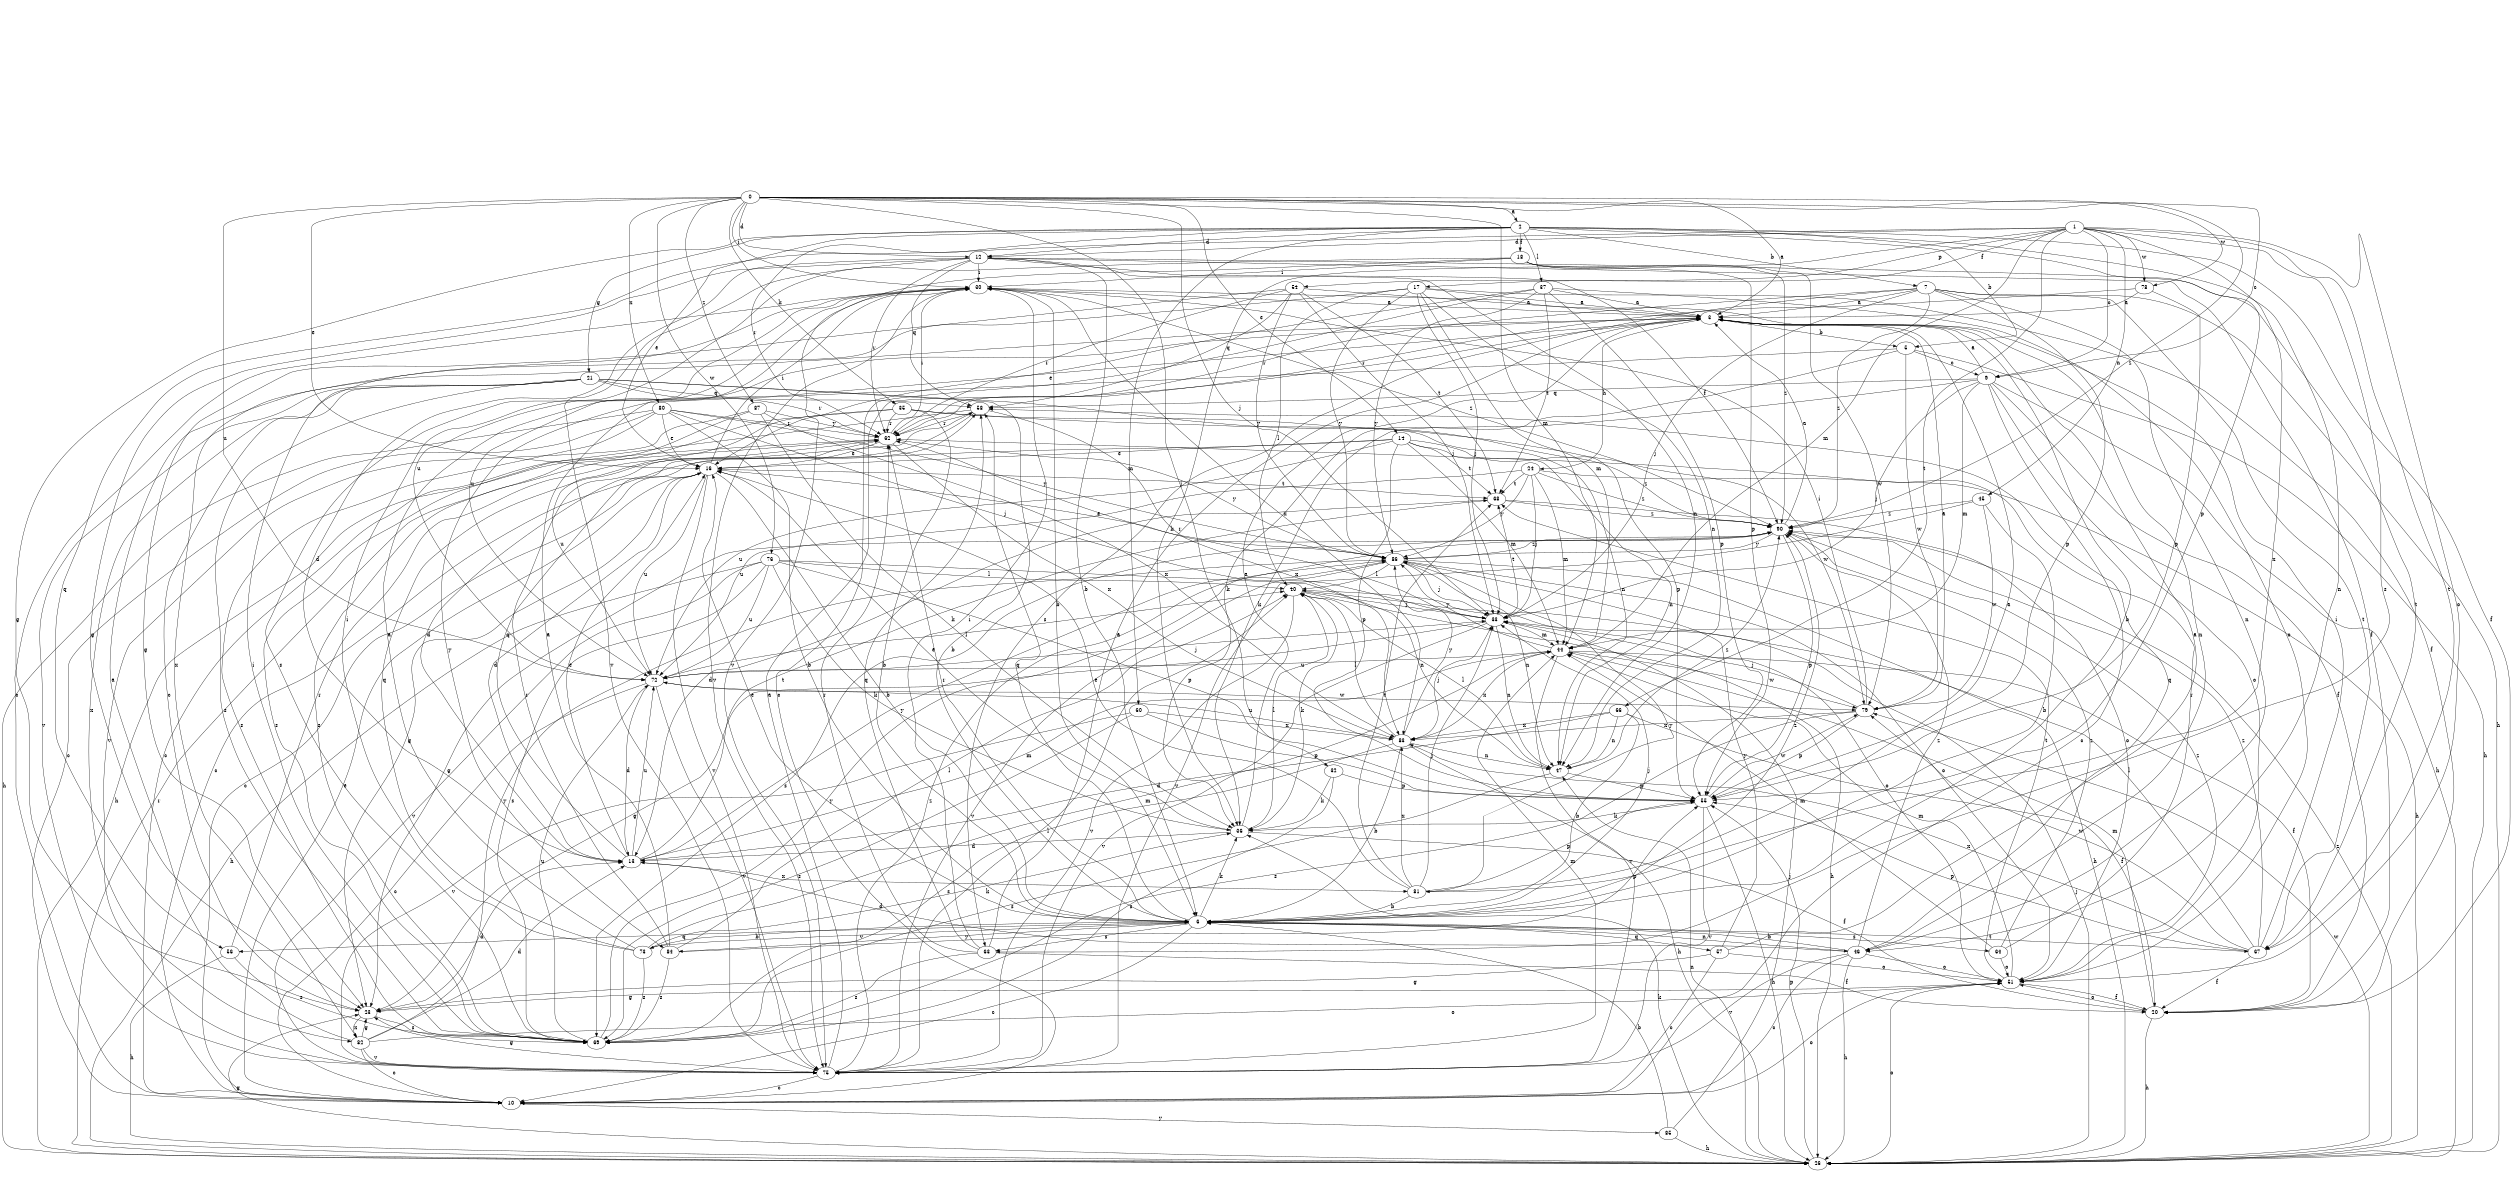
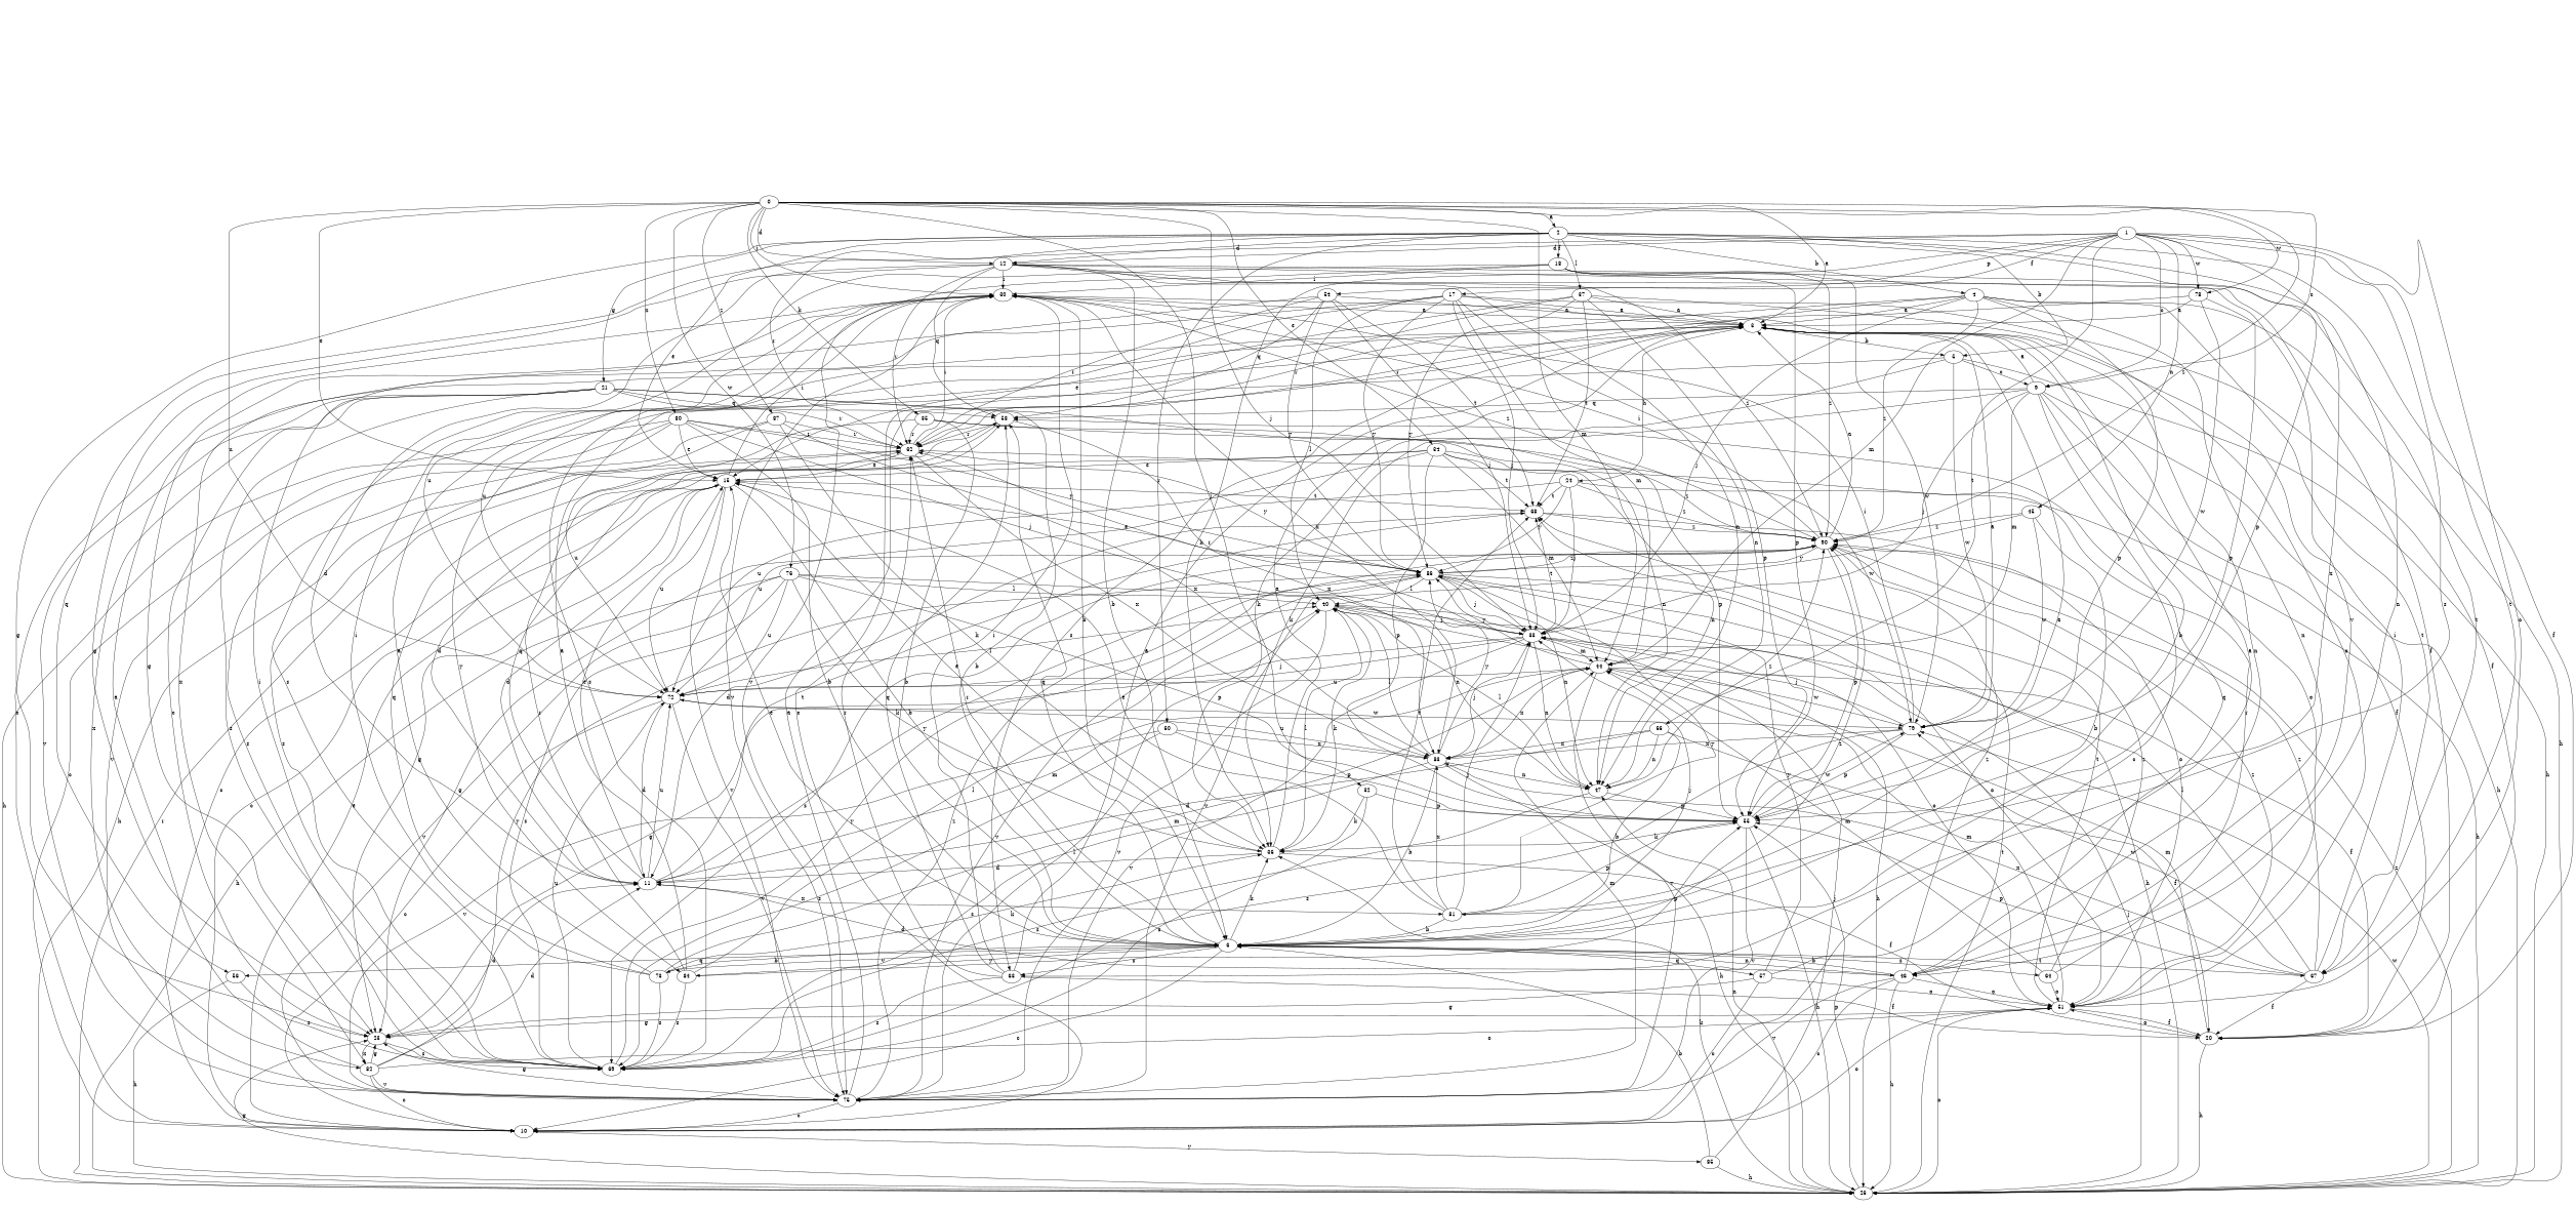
  strict digraph {
    0
    2
    3
    9
    12
-   14
-   16
+   14 [label=34]
+   16 [label=15]
    30
    32
    33
    35
    44
    72
    76
    78
    80
    87
    90
-   4 [label=7]
+   4
    5
    18
    20
    21
    23
    37
    46
    55
    60
    62
    6
    24
    36
    51
    26
    10
    58
    67
-   13
+   13 [label=11]
    47
    75
    68
    n42 [label=69]
    83
    79
    86
    40
    1
    17
    45
    54
    56
    63
    66
    81
    82
    84
    57
    64
    73
    85
    0 -> 2 [label=a]
    0 -> 3 [label=a]
    0 -> 9 [label=c]
    0 -> 12 [label=d]
    0 -> 14 [label=e]
    0 -> 16 [label=e]
    0 -> 30 [label=i]
    0 -> 32 [label=j]
    0 -> 33 [label=j]
    0 -> 35 [label=k]
    0 -> 44 [label=m]
    0 -> 72 [label=u]
    0 -> 76 [label=w]
    0 -> 78 [label=w]
    0 -> 80 [label=x]
    0 -> 87 [label=z]
    0 -> 90 [label=z]
    2 -> 12 [label=d]
    2 -> 16 [label=e]
    2 -> 4 [label=b]
    2 -> 5 [label=b]
    2 -> 18 [label=f]
    2 -> 20 [label=f]
    2 -> 21 [label=g]
    2 -> 23 [label=g]
    2 -> 37 [label=l]
    2 -> 46 [label=n]
    2 -> 55 [label=p]
-   2 -> 60 [label=m]
+   2 -> 60 [label=r]
    2 -> 62 [label=r]
    3 -> 5 [label=b]
    3 -> 46 [label=n]
    3 -> 6 [label=b]
    3 -> 24 [label=h]
    9 -> 3 [label=a]
    9 -> 33 [label=j]
    9 -> 44 [label=m]
    9 -> 20 [label=f]
    9 -> 36 [label=k]
    9 -> 51 [label=o]
    9 -> 26 [label=h]
    9 -> 10 [label=c]
    9 -> 58 [label=q]
    12 -> 30 [label=i]
-   12 -> 90 [label=f]
+   12 -> 90 [label=z]
    12 -> 20 [label=f]
    12 -> 23 [label=g]
    12 -> 62 [label=r]
    12 -> 6 [label=b]
    12 -> 58 [label=q]
    12 -> 67 [label=t]
    12 -> 13 [label=d]
    12 -> 47 [label=n]
-   12 -> 75 [label=v]
+   12 -> 46 [label=v]
    14 -> 16 [label=e]
    14 -> 44 [label=m]
    14 -> 72 [label=u]
    14 -> 90 [label=z]
    14 -> 55 [label=p]
    14 -> 10 [label=c]
    14 -> 47 [label=n]
    14 -> 68 [label=t]
    16 -> 30 [label=i]
    16 -> 72 [label=u]
    16 -> 23 [label=g]
    16 -> 6 [label=b]
    16 -> 10 [label=c]
    16 -> 13 [label=d]
    16 -> 75 [label=v]
    16 -> 68 [label=t]
    30 -> 3 [label=a]
    30 -> 72 [label=u]
    30 -> 90 [label=z]
    30 -> 6 [label=b]
    30 -> 10 [label=c]
    30 -> 75 [label=v]
    30 -> n42 [label=s]
    30 -> 83 [label=x]
    32 -> 55 [label=p]
    32 -> 36 [label=k]
    32 -> n42 [label=s]
    33 -> 44 [label=m]
    33 -> 23 [label=g]
    33 -> 62 [label=r]
    33 -> 47 [label=n]
    33 -> 75 [label=v]
    33 -> 68 [label=t]
    35 -> 72 [label=u]
    35 -> 62 [label=r]
    35 -> 6 [label=b]
    35 -> 47 [label=n]
    35 -> 79 [label=w]
    44 -> 72 [label=u]
    44 -> 20 [label=f]
    44 -> 75 [label=v]
    44 -> 83 [label=x]
    44 -> 79 [label=w]
    44 -> 86 [label=y]
-   72 -> 33 [label=j]
+   33 -> 72 [label=j]
    72 -> 10 [label=c]
    72 -> 13 [label=d]
    72 -> 75 [label=v]
    72 -> 79 [label=w]
    72 -> 40 [label=l]
    76 -> 72 [label=u]
    76 -> 55 [label=p]
    76 -> 36 [label=k]
    76 -> 26 [label=h]
    76 -> 47 [label=n]
    76 -> 75 [label=v]
    76 -> n42 [label=s]
    76 -> 40 [label=l]
    78 -> 3 [label=a]
    78 -> 55 [label=p]
    78 -> 62 [label=r]
+   78 -> 79 [label=w]
    80 -> 16 [label=e]
    80 -> 33 [label=j]
    80 -> 62 [label=r]
    80 -> 6 [label=b]
    80 -> 26 [label=h]
    80 -> 10 [label=c]
    80 -> n42 [label=s]
    80 -> 86 [label=y]
-   87 -> 62 [label=y]
+   87 -> 62 [label=r]
    87 -> 36 [label=k]
    87 -> 75 [label=v]
    87 -> n42 [label=s]
    87 -> 83 [label=x]
    90 -> 3 [label=a]
+   90 -> 30 [label=i]
    90 -> 23 [label=g]
    90 -> 55 [label=p]
    90 -> n42 [label=s]
    90 -> 86 [label=y]
    4 -> 3 [label=a]
    4 -> 33 [label=j]
    4 -> 90 [label=z]
    4 -> 46 [label=n]
    4 -> 55 [label=p]
    4 -> 62 [label=r]
    4 -> 26 [label=h]
    4 -> 67 [label=t]
    4 -> 63 [label=s]
    5 -> 9 [label=c]
    5 -> 36 [label=k]
    5 -> 26 [label=h]
    5 -> 79 [label=w]
    5 -> 84 [label=y]
    18 -> 30 [label=i]
    18 -> 72 [label=u]
    18 -> 90 [label=z]
    18 -> 55 [label=p]
    18 -> 75 [label=v]
    18 -> 79 [label=w]
    20 -> 44 [label=m]
    20 -> 51 [label=o]
    20 -> 26 [label=h]
    21 -> 23 [label=c]
    21 -> 55 [label=p]
    21 -> 62 [label=r]
    21 -> 6 [label=b]
    21 -> 58 [label=q]
    21 -> 75 [label=v]
    21 -> n42 [label=s]
    21 -> 82 [label=x]
    23 -> 13 [label=d]
    23 -> n42 [label=s]
    23 -> 82 [label=x]
    37 -> 3 [label=a]
    37 -> 16 [label=e]
    37 -> 55 [label=p]
    37 -> 51 [label=o]
    37 -> 10 [label=c]
    37 -> 68 [label=t]
    37 -> 86 [label=y]
    46 -> 90 [label=z]
    46 -> 6 [label=b]
    46 -> 51 [label=o]
    46 -> 26 [label=h]
    46 -> 10 [label=c]
    46 -> 58 [label=q]
    46 -> 13 [label=d]
    46 -> 75 [label=v]
    55 -> 36 [label=k]
    55 -> 26 [label=h]
    55 -> 75 [label=v]
    55 -> 79 [label=w]
    60 -> 55 [label=p]
    60 -> 75 [label=v]
    60 -> n42 [label=s]
    60 -> 83 [label=x]
    62 -> 16 [label=e]
    62 -> 30 [label=i]
    62 -> 26 [label=h]
    62 -> 83 [label=x]
    62 -> 86 [label=y]
    6 -> 16 [label=e]
    6 -> 33 [label=j]
    6 -> 90 [label=z]
    6 -> 46 [label=n]
    6 -> 62 [label=r]
    6 -> 36 [label=k]
    6 -> 10 [label=c]
    6 -> 58 [label=q]
    6 -> 67 [label=t]
    6 -> 56 [label=q]
    6 -> 63 [label=s]
    6 -> 84 [label=y]
    6 -> 57 [label=q]
    6 -> 64 [label=s]
    6 -> 73 [label=v]
    24 -> 33 [label=j]
-   24 -> 44 [label=m]
    24 -> 72 [label=u]
    24 -> 90 [label=z]
    24 -> 26 [label=h]
    24 -> 68 [label=t]
    24 -> 86 [label=y]
    36 -> 3 [label=a]
    36 -> 16 [label=e]
    36 -> 20 [label=f]
    36 -> 13 [label=d]
    36 -> 40 [label=l]
    51 -> 44 [label=m]
    51 -> 90 [label=z]
    51 -> 20 [label=f]
    51 -> 23 [label=g]
    51 -> 68 [label=t]
    26 -> 33 [label=j]
    26 -> 90 [label=z]
    26 -> 23 [label=g]
    26 -> 55 [label=p]
    26 -> 62 [label=r]
    26 -> 36 [label=k]
    26 -> 51 [label=o]
    26 -> 47 [label=n]
+   26 -> 68 [label=t]
    26 -> 79 [label=w]
    10 -> 16 [label=e]
    10 -> 51 [label=o]
    10 -> 85 [label=y]
    58 -> 62 [label=r]
-   58 -> 10 [label=c]
    58 -> 13 [label=d]
    58 -> 83 [label=x]
    67 -> 30 [label=i]
    67 -> 90 [label=z]
    67 -> 20 [label=f]
    67 -> 55 [label=p]
    67 -> 83 [label=x]
    67 -> 79 [label=w]
    67 -> 40 [label=l]
    13 -> 16 [label=e]
    13 -> 44 [label=m]
    13 -> 72 [label=u]
    13 -> 58 [label=q]
    13 -> 68 [label=t]
    13 -> 86 [label=y]
    13 -> 81 [label=x]
    47 -> 90 [label=z]
    47 -> 55 [label=p]
    47 -> n42 [label=s]
    47 -> 40 [label=l]
    75 -> 3 [label=a]
    75 -> 44 [label=m]
    75 -> 90 [label=z]
    75 -> 23 [label=g]
    75 -> 10 [label=c]
    75 -> 40 [label=l]
    68 -> 90 [label=z]
    68 -> 51 [label=o]
    68 -> 13 [label=d]
    n42 -> 30 [label=i]
    n42 -> 72 [label=u]
    n42 -> 86 [label=y]
    83 -> 33 [label=j]
    83 -> 72 [label=u]
    83 -> 6 [label=b]
    83 -> 26 [label=h]
    83 -> 47 [label=n]
    83 -> n42 [label=s]
    83 -> 86 [label=y]
    83 -> 40 [label=l]
    79 -> 3 [label=a]
    79 -> 30 [label=i]
    79 -> 33 [label=j]
    79 -> 55 [label=p]
    79 -> n42 [label=s]
    79 -> 83 [label=x]
    86 -> 16 [label=e]
    86 -> 33 [label=j]
    86 -> 90 [label=z]
    86 -> 51 [label=o]
    86 -> 26 [label=h]
    86 -> 47 [label=n]
    86 -> 75 [label=v]
    86 -> 40 [label=l]
    40 -> 33 [label=j]
    40 -> 36 [label=k]
    40 -> 51 [label=o]
    40 -> 26 [label=h]
    40 -> 75 [label=v]
    1 -> 9 [label=c]
    1 -> 12 [label=d]
    1 -> 44 [label=m]
    1 -> 78 [label=w]
    1 -> 36 [label=k]
    1 -> 51 [label=o]
    1 -> 67 [label=t]
    1 -> 17 [label=f]
    1 -> 45 [label=n]
    1 -> 54 [label=p]
    1 -> 56 [label=q]
    1 -> 63 [label=s]
    1 -> 66 [label=t]
    1 -> 81 [label=x]
    17 -> 3 [label=a]
    17 -> 33 [label=j]
    17 -> 44 [label=m]
    17 -> 20 [label=f]
    17 -> 47 [label=n]
-   35 -> n42 [label=s]
+   17 -> n42 [label=s]
    17 -> 86 [label=y]
    17 -> 40 [label=l]
    17 -> 82 [label=x]
    45 -> 90 [label=z]
    45 -> 6 [label=b]
    45 -> 75 [label=v]
    45 -> 79 [label=w]
    54 -> 3 [label=a]
    54 -> 33 [label=j]
    54 -> 23 [label=g]
    54 -> 62 [label=r]
    54 -> 58 [label=q]
    54 -> 68 [label=t]
    54 -> 86 [label=y]
-   56 -> 62 [label=r]
    56 -> 26 [label=h]
    56 -> n42 [label=s]
    63 -> 3 [label=a]
    63 -> 30 [label=i]
    63 -> 20 [label=f]
    63 -> 62 [label=r]
    63 -> 58 [label=q]
    63 -> n42 [label=s]
    66 -> 20 [label=f]
    66 -> 6 [label=b]
    66 -> 13 [label=d]
    66 -> 47 [label=n]
    66 -> 83 [label=x]
    81 -> 3 [label=a]
    81 -> 16 [label=e]
    81 -> 33 [label=j]
    81 -> 55 [label=p]
    81 -> 6 [label=b]
    81 -> 68 [label=t]
    81 -> 83 [label=x]
    81 -> 86 [label=y]
    82 -> 3 [label=a]
    82 -> 23 [label=g]
    82 -> 51 [label=o]
    82 -> 10 [label=c]
    82 -> 13 [label=d]
    82 -> 75 [label=v]
    82 -> 86 [label=y]
    84 -> 3 [label=a]
    84 -> 55 [label=p]
    84 -> 62 [label=r]
    84 -> n42 [label=s]
    84 -> 40 [label=l]
    57 -> 3 [label=a]
    57 -> 23 [label=g]
    57 -> 51 [label=o]
    57 -> 10 [label=c]
    57 -> 86 [label=y]
    64 -> 44 [label=m]
    64 -> 90 [label=z]
    64 -> 62 [label=r]
    64 -> 51 [label=o]
    73 -> 3 [label=a]
    73 -> 30 [label=i]
    73 -> 44 [label=m]
    73 -> 6 [label=b]
    73 -> 36 [label=k]
    73 -> 58 [label=q]
    73 -> n42 [label=s]
    85 -> 33 [label=j]
    85 -> 6 [label=b]
    85 -> 26 [label=h]
  }
